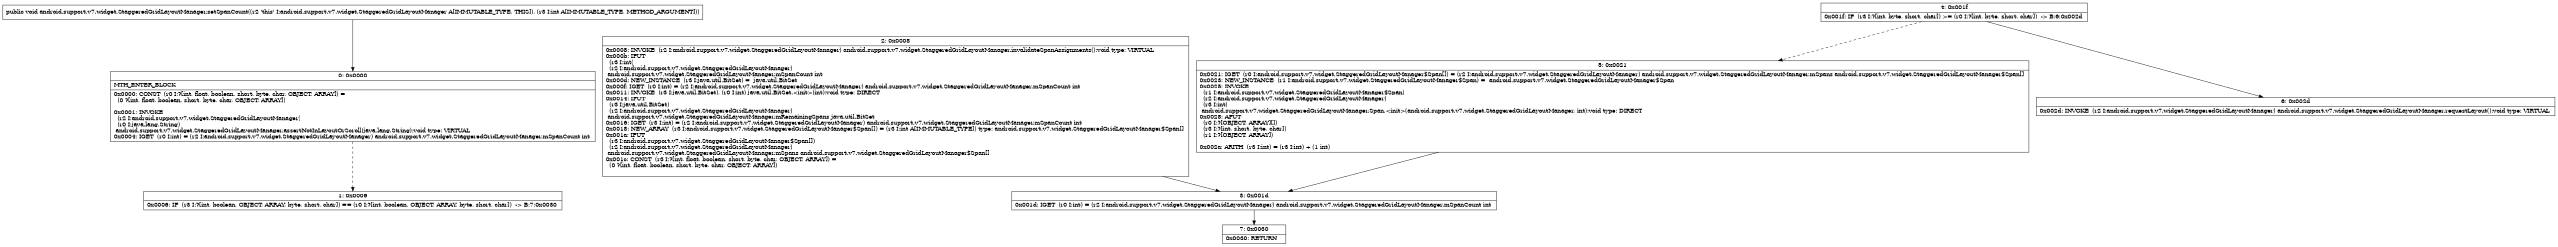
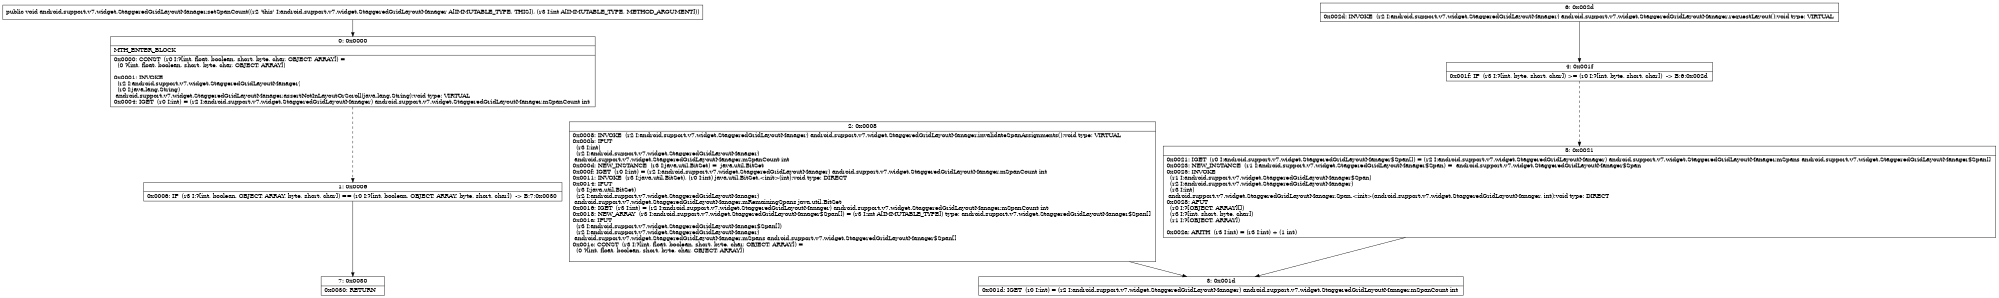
  digraph {
    node [shape=record]
    n1 [label="{0\:\ 0x0000|MTH_ENTER_BLOCK\l|0x0000: CONST  (r0 I:?[int, float, boolean, short, byte, char, OBJECT, ARRAY]) = \l  (0 ?[int, float, boolean, short, byte, char, OBJECT, ARRAY])\l \l0x0001: INVOKE  \l  (r2 I:android.support.v7.widget.StaggeredGridLayoutManager)\l  (r0 I:java.lang.String)\l android.support.v7.widget.StaggeredGridLayoutManager.assertNotInLayoutOrScroll(java.lang.String):void type: VIRTUAL \l0x0004: IGET  (r0 I:int) = (r2 I:android.support.v7.widget.StaggeredGridLayoutManager) android.support.v7.widget.StaggeredGridLayoutManager.mSpanCount int \l}"]
    n2 [label="{1\:\ 0x0006|0x0006: IF  (r3 I:?[int, boolean, OBJECT, ARRAY, byte, short, char]) == (r0 I:?[int, boolean, OBJECT, ARRAY, byte, short, char])  \-\> B:7:0x0030 \l}"]
    n3 [label="{7\:\ 0x0030|0x0030: RETURN   \l}"]
    n4 [label="{2\:\ 0x0008|0x0008: INVOKE  (r2 I:android.support.v7.widget.StaggeredGridLayoutManager) android.support.v7.widget.StaggeredGridLayoutManager.invalidateSpanAssignments():void type: VIRTUAL \l0x000b: IPUT  \l  (r3 I:int)\l  (r2 I:android.support.v7.widget.StaggeredGridLayoutManager)\l android.support.v7.widget.StaggeredGridLayoutManager.mSpanCount int \l0x000d: NEW_INSTANCE  (r3 I:java.util.BitSet) =  java.util.BitSet \l0x000f: IGET  (r0 I:int) = (r2 I:android.support.v7.widget.StaggeredGridLayoutManager) android.support.v7.widget.StaggeredGridLayoutManager.mSpanCount int \l0x0011: INVOKE  (r3 I:java.util.BitSet), (r0 I:int) java.util.BitSet.\<init\>(int):void type: DIRECT \l0x0014: IPUT  \l  (r3 I:java.util.BitSet)\l  (r2 I:android.support.v7.widget.StaggeredGridLayoutManager)\l android.support.v7.widget.StaggeredGridLayoutManager.mRemainingSpans java.util.BitSet \l0x0016: IGET  (r3 I:int) = (r2 I:android.support.v7.widget.StaggeredGridLayoutManager) android.support.v7.widget.StaggeredGridLayoutManager.mSpanCount int \l0x0018: NEW_ARRAY  (r3 I:android.support.v7.widget.StaggeredGridLayoutManager$Span[]) = (r3 I:int A[IMMUTABLE_TYPE]) type: android.support.v7.widget.StaggeredGridLayoutManager$Span[] \l0x001a: IPUT  \l  (r3 I:android.support.v7.widget.StaggeredGridLayoutManager$Span[])\l  (r2 I:android.support.v7.widget.StaggeredGridLayoutManager)\l android.support.v7.widget.StaggeredGridLayoutManager.mSpans android.support.v7.widget.StaggeredGridLayoutManager$Span[] \l0x001c: CONST  (r3 I:?[int, float, boolean, short, byte, char, OBJECT, ARRAY]) = \l  (0 ?[int, float, boolean, short, byte, char, OBJECT, ARRAY])\l \l}"]
    n5 [label="{3\:\ 0x001d|0x001d: IGET  (r0 I:int) = (r2 I:android.support.v7.widget.StaggeredGridLayoutManager) android.support.v7.widget.StaggeredGridLayoutManager.mSpanCount int \l}"]
    n6 [label="{4\:\ 0x001f|0x001f: IF  (r3 I:?[int, byte, short, char]) \>= (r0 I:?[int, byte, short, char])  \-\> B:6:0x002d \l}"]
    n7 [label="{5\:\ 0x0021|0x0021: IGET  (r0 I:android.support.v7.widget.StaggeredGridLayoutManager$Span[]) = (r2 I:android.support.v7.widget.StaggeredGridLayoutManager) android.support.v7.widget.StaggeredGridLayoutManager.mSpans android.support.v7.widget.StaggeredGridLayoutManager$Span[] \l0x0023: NEW_INSTANCE  (r1 I:android.support.v7.widget.StaggeredGridLayoutManager$Span) =  android.support.v7.widget.StaggeredGridLayoutManager$Span \l0x0025: INVOKE  \l  (r1 I:android.support.v7.widget.StaggeredGridLayoutManager$Span)\l  (r2 I:android.support.v7.widget.StaggeredGridLayoutManager)\l  (r3 I:int)\l android.support.v7.widget.StaggeredGridLayoutManager.Span.\<init\>(android.support.v7.widget.StaggeredGridLayoutManager, int):void type: DIRECT \l0x0028: APUT  \l  (r0 I:?[OBJECT, ARRAY][])\l  (r3 I:?[int, short, byte, char])\l  (r1 I:?[OBJECT, ARRAY])\l \l0x002a: ARITH  (r3 I:int) = (r3 I:int) + (1 int) \l}"]
    n8 [label="{6\:\ 0x002d|0x002d: INVOKE  (r2 I:android.support.v7.widget.StaggeredGridLayoutManager) android.support.v7.widget.StaggeredGridLayoutManager.requestLayout():void type: VIRTUAL \l}"]
    n9 [label="{public void android.support.v7.widget.StaggeredGridLayoutManager.setSpanCount((r2 'this' I:android.support.v7.widget.StaggeredGridLayoutManager A[IMMUTABLE_TYPE, THIS]), (r3 I:int A[IMMUTABLE_TYPE, METHOD_ARGUMENT])) }"]
    n1 -> n2 [style=dashed]
-   n5 -> n3
+   n2 -> n3
    n4 -> n5
    n6 -> n7 [style=dashed]
-   n6 -> n8
+   n8 -> n6
    n7 -> n5
    n9 -> n1
  }
